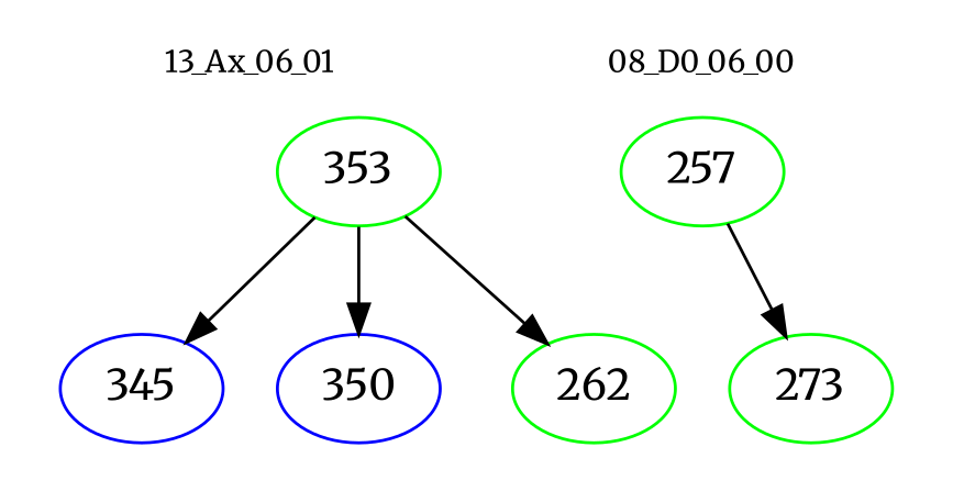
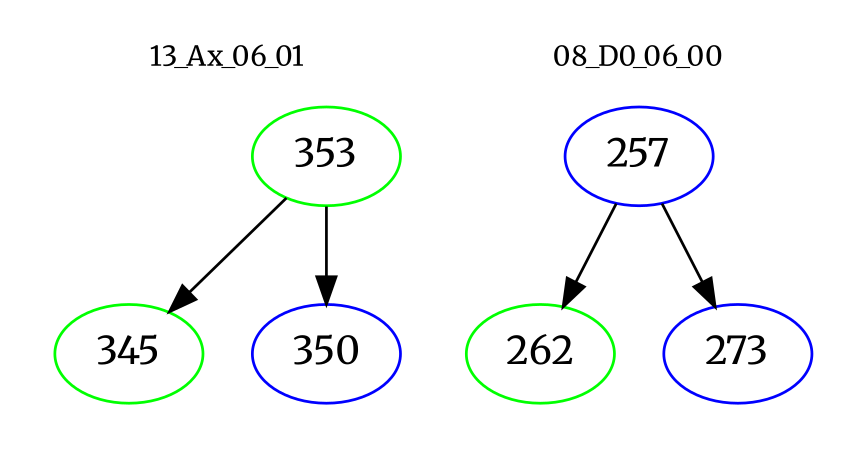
  digraph {
    fontname=Merriweather
    node [color=green fontname=Merriweather]
    edge [color=black fontname=Merriweather]
    n1 [label=353]
-   n2 [color=blue label=345]
+   n2 [label=345]
    n3 [color=blue label=350]
-   n4 [label=257]
+   n4 [color=blue label=257]
    n5 [label=262]
-   n6 [label=273]
+   n6 [color=blue label=273]
    subgraph cluster_1 {
      color=white
      fontsize=10
      label="13_Ax_06_01"
      n1
      n2
      n3
    }
    subgraph cluster_2 {
      color=white
      fontsize=10
      label="08_D0_06_00"
      n4
      n5
      n6
    }
    n1 -> n2
    n1 -> n3
-   n1 -> n5
+   n4 -> n5
    n4 -> n6
  }
